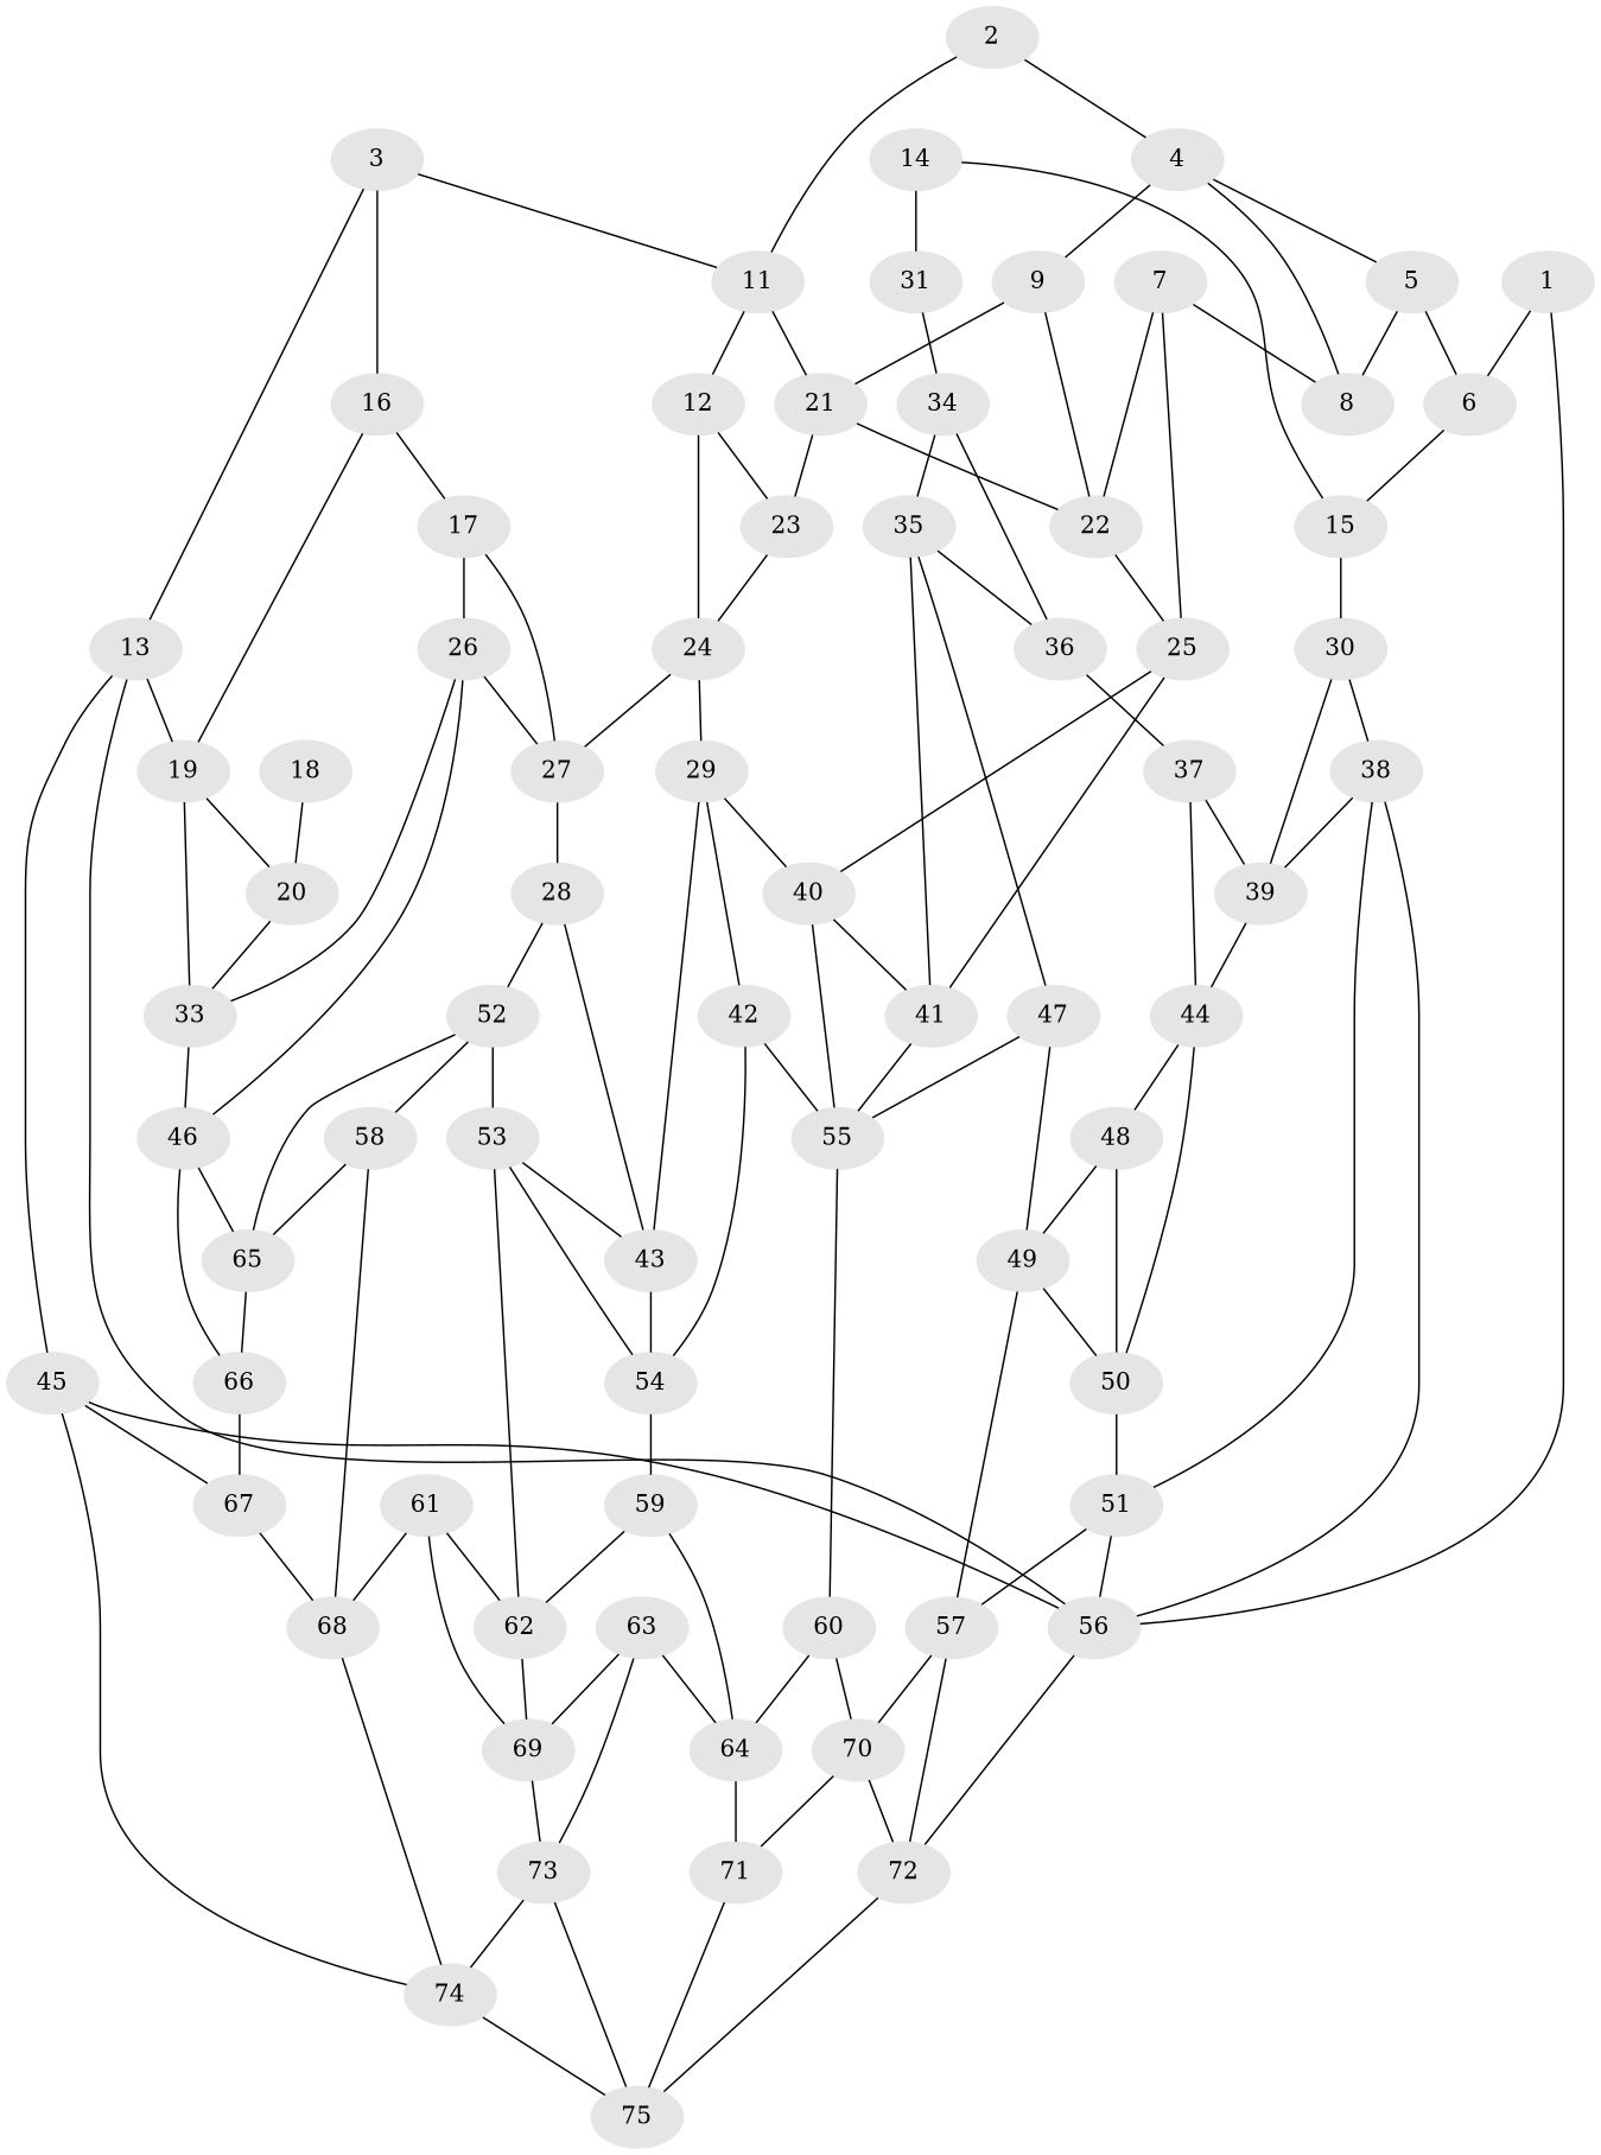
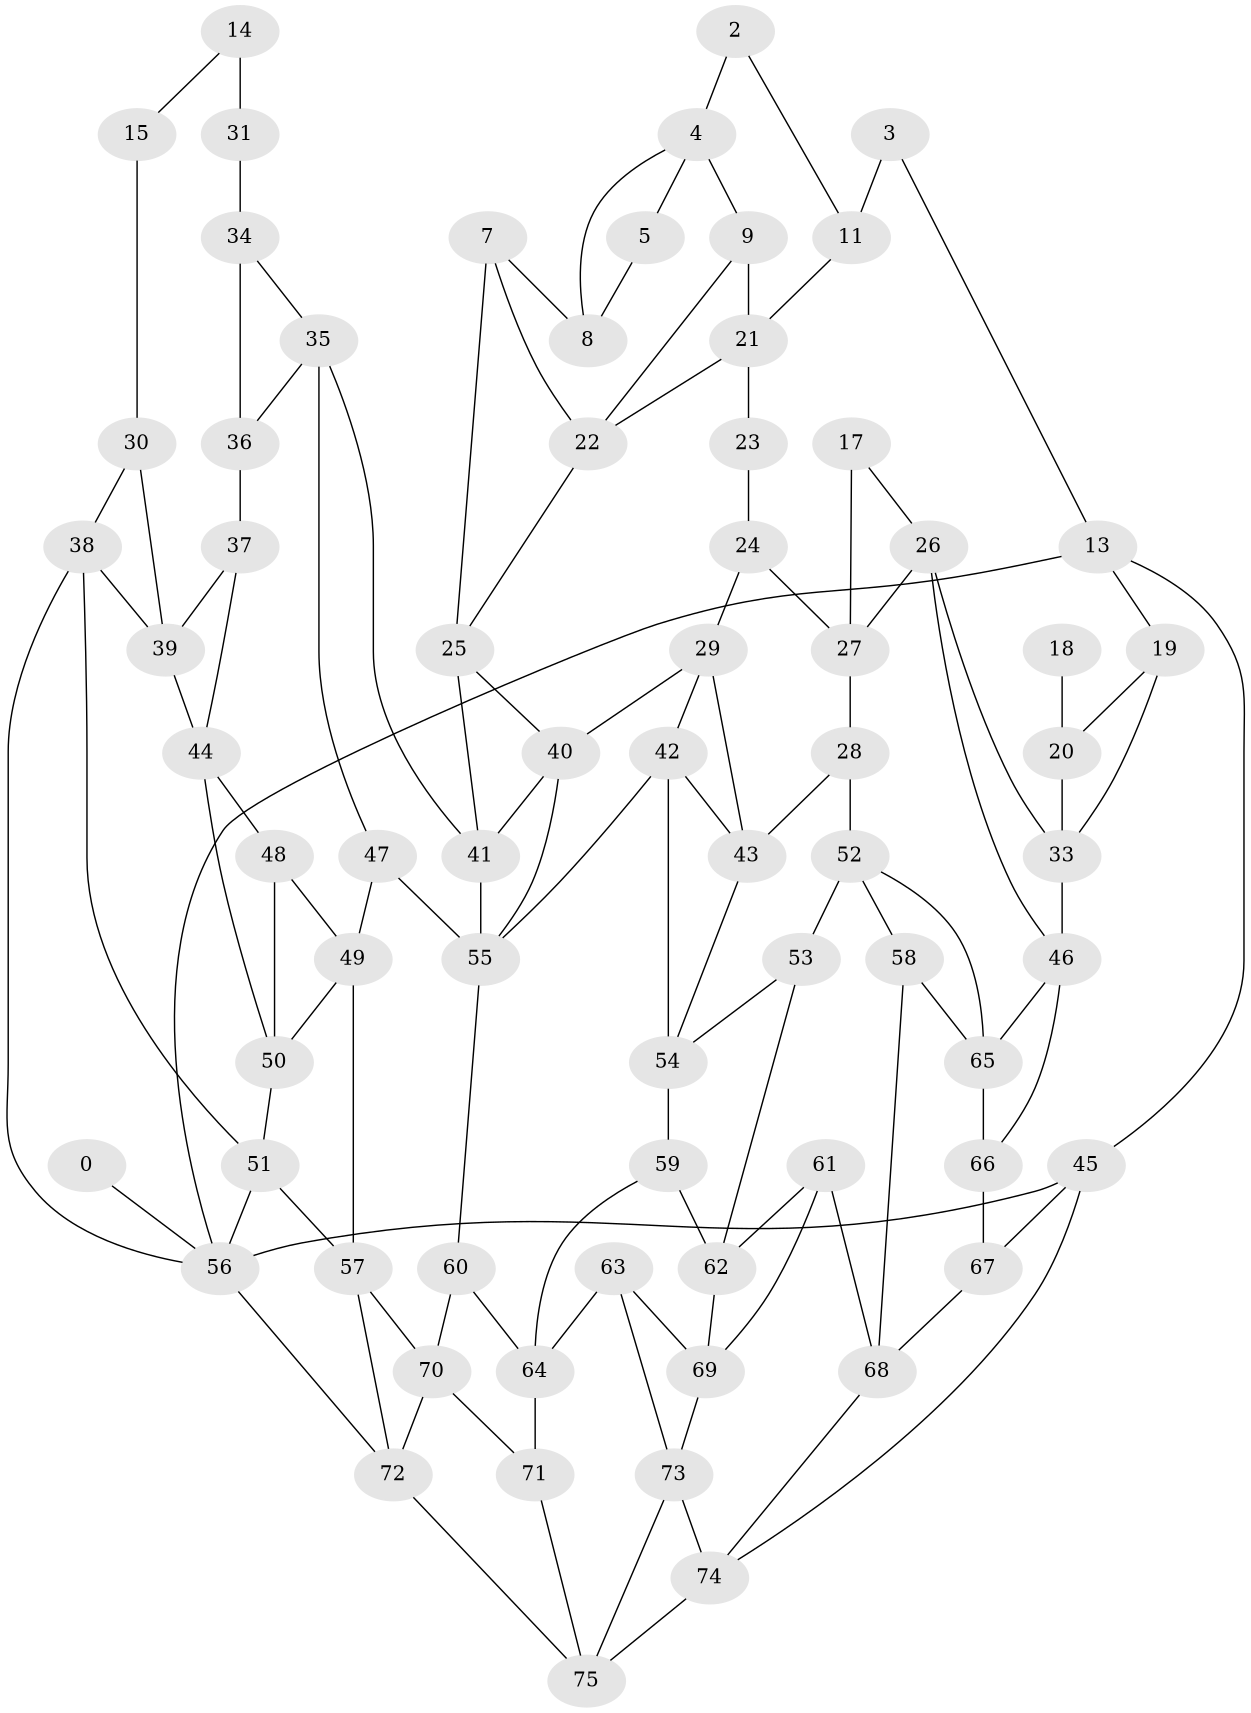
  graph {
    node [color=gray90 style=filled]
    edge [weight=1.0]
-   1
-   6
+   1 [label=0]
    56
    5
    8
    15
    72
    2
    4
    11
    9
    21
-   12
    3
    13
-   16
    19
    45
    17
    22
    30
    7
    25
    40
    41
    23
    14
    31
    24
    27
    29
    20
    33
    67
    74
    34
    38
    39
    26
    46
    28
    18
    43
    42
    55
    65
    66
    52
    54
    53
    58
    51
    44
    35
    36
    37
    47
    49
    48
    50
    57
    60
    59
    68
    75
    70
    62
    69
    64
    71
    61
    73
    63
-   1 -- 6
    1 -- 56
-   6 -- 15
    56 -- 72
-   5 -- 6
    5 -- 8
    15 -- 30
    72 -- 75
    2 -- 4
    2 -- 11
    4 -- 5
    4 -- 8
    4 -- 9
    11 -- 21
-   11 -- 12
    9 -- 21 [weight=2.0]
    9 -- 22
    21 -- 22
    21 -- 23 [weight=2.0]
-   12 -- 23
-   12 -- 24
    3 -- 11
    3 -- 13
-   3 -- 16
    13 -- 56
    13 -- 19
    13 -- 45
-   16 -- 19
-   16 -- 17
    19 -- 20
    19 -- 33
    45 -- 56
    45 -- 67
    45 -- 74
    17 -- 27
    17 -- 26
    22 -- 25
    30 -- 38
    30 -- 39
    7 -- 8
    7 -- 22
    7 -- 25
    25 -- 40
    25 -- 41
    40 -- 41
    40 -- 55
    41 -- 55
    23 -- 24
    14 -- 15
    14 -- 31 [weight=2.0]
    31 -- 34
    24 -- 27
    24 -- 29
    27 -- 28
    29 -- 40
    29 -- 43
    29 -- 42
    20 -- 33
    33 -- 46
    67 -- 68
    74 -- 75
    34 -- 35
    34 -- 36
    38 -- 56
    38 -- 39
    38 -- 51
    39 -- 44
    26 -- 27
    26 -- 33
    26 -- 46
    46 -- 65
    46 -- 66
    28 -- 43
    28 -- 52
    18 -- 20 [weight=2.0]
    43 -- 54
-   53 -- 43
+   42 -- 43
    42 -- 55
    42 -- 54
    55 -- 60
    65 -- 66
    66 -- 67 [weight=2.0]
    52 -- 65
    52 -- 53
    52 -- 58
    54 -- 59
    53 -- 54
    53 -- 62
    58 -- 65
    58 -- 68
    51 -- 56
    51 -- 57
    44 -- 48
    44 -- 50
    35 -- 41
    35 -- 36
    35 -- 47
    36 -- 37
    37 -- 39
    37 -- 44
    47 -- 55
    47 -- 49
    49 -- 50
    49 -- 57
    48 -- 49
    48 -- 50
    50 -- 51
    57 -- 72
    57 -- 70
    60 -- 70
    60 -- 64
    59 -- 62
    59 -- 64
    68 -- 74
    70 -- 72
    70 -- 71
    62 -- 69
    69 -- 73
    64 -- 71
    71 -- 75
    61 -- 68
    61 -- 62
    61 -- 69
    73 -- 74
    73 -- 75
    63 -- 69
    63 -- 64
    63 -- 73
  }
